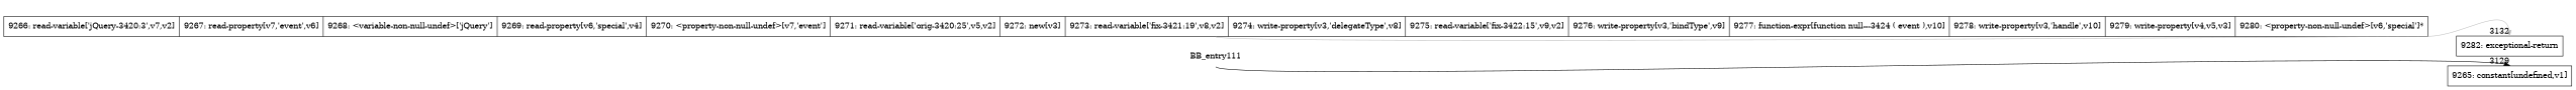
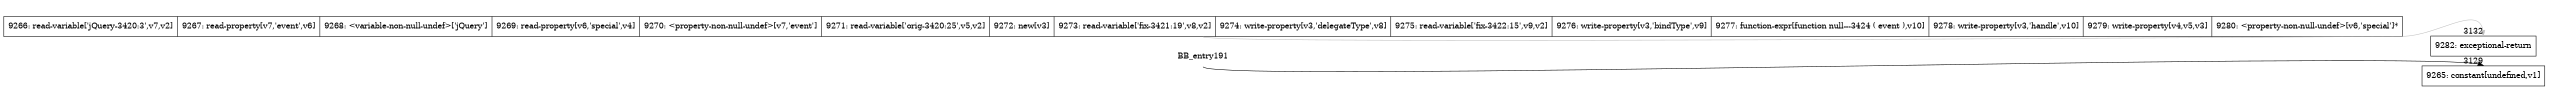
  digraph {
    fontname="DejaVu Serif"
    rankdir=LR
    node [fontname="DejaVu Serif" shape=record]
    edge [fontname="DejaVu Serif" headport=n tailport=s]
-   BB_entry191 [shape=none label=BB_entry111]
+   BB_entry191 [shape=none]
    n2 [label="{9265: constant[undefined,v1]}"]
    n3 [label="{9266: read-variable['jQuery-3420:3',v7,v2]|9267: read-property[v7,'event',v6]|9268: \<variable-non-null-undef\>['jQuery']|9269: read-property[v6,'special',v4]|9270: \<property-non-null-undef\>[v7,'event']|9271: read-variable['orig-3420:25',v5,v2]|9272: new[v3]|9273: read-variable['fix-3421:19',v8,v2]|9274: write-property[v3,'delegateType',v8]|9275: read-variable['fix-3422:15',v9,v2]|9276: write-property[v3,'bindType',v9]|9277: function-expr[function null---3424 ( event ),v10]|9278: write-property[v3,'handle',v10]|9279: write-property[v4,v5,v3]|9280: \<property-non-null-undef\>[v6,'special']*}"]
    n4 [label="{9282: exceptional-return}"]
    BB_entry191 -> n2 [headlabel="    3129"]
    n3 -> n4 [color=gray headlabel="      3132"]
  }
